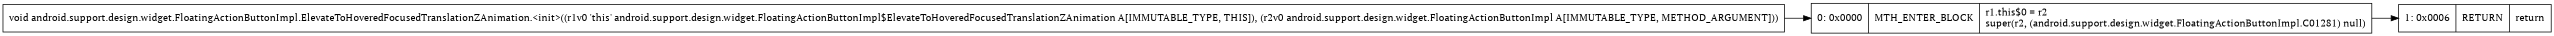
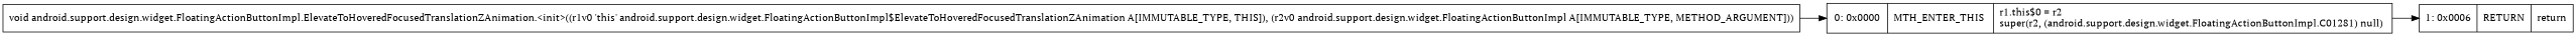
  digraph {
    rankdir=LR
    fontname="PT Serif"
    node [shape=record fontname="PT Serif"]
    edge [fontname="PT Serif"]
-   n1 [label="{0\:\ 0x0000|MTH_ENTER_BLOCK\l|r1.this$0 = r2\lsuper(r2, (android.support.design.widget.FloatingActionButtonImpl.C01281) null)\l}"]
+   n1 [label="{0\:\ 0x0000|MTH_ENTER_THIS\l|r1.this$0 = r2\lsuper(r2, (android.support.design.widget.FloatingActionButtonImpl.C01281) null)\l}"]
    n2 [label="{1\:\ 0x0006|RETURN\l|return\l}"]
    n3 [label="{void android.support.design.widget.FloatingActionButtonImpl.ElevateToHoveredFocusedTranslationZAnimation.\<init\>((r1v0 'this' android.support.design.widget.FloatingActionButtonImpl$ElevateToHoveredFocusedTranslationZAnimation A[IMMUTABLE_TYPE, THIS]), (r2v0 android.support.design.widget.FloatingActionButtonImpl A[IMMUTABLE_TYPE, METHOD_ARGUMENT])) }"]
    n1 -> n2
    n3 -> n1
  }
